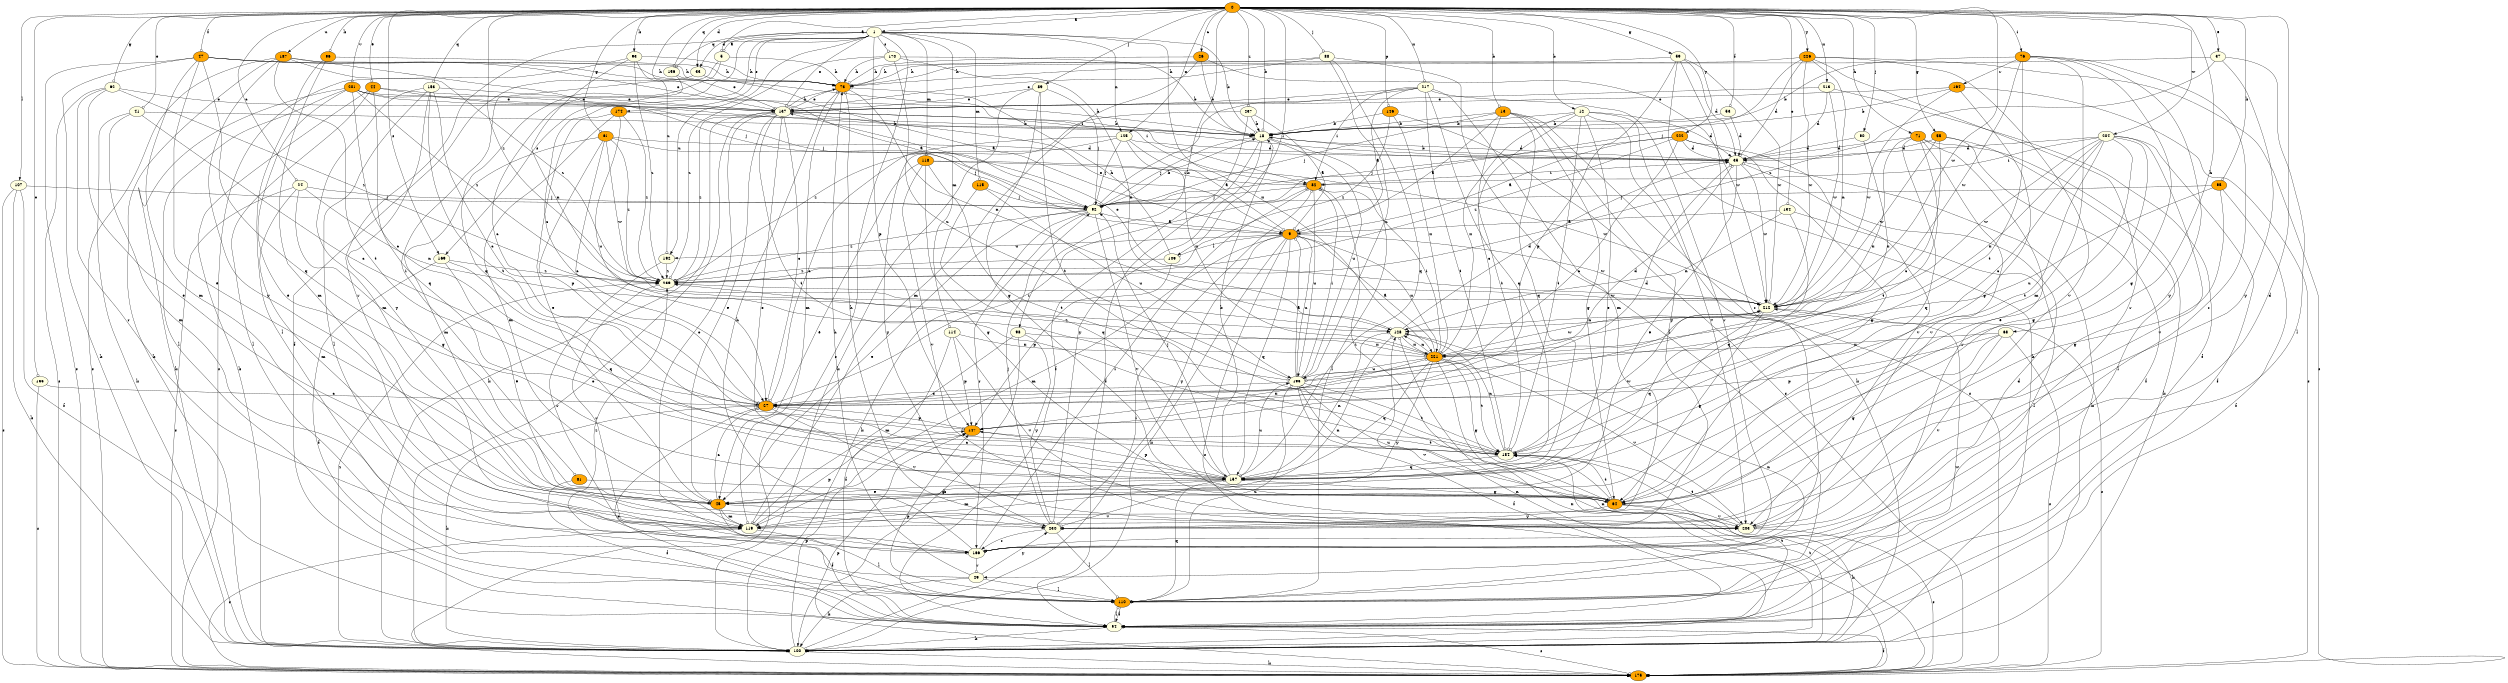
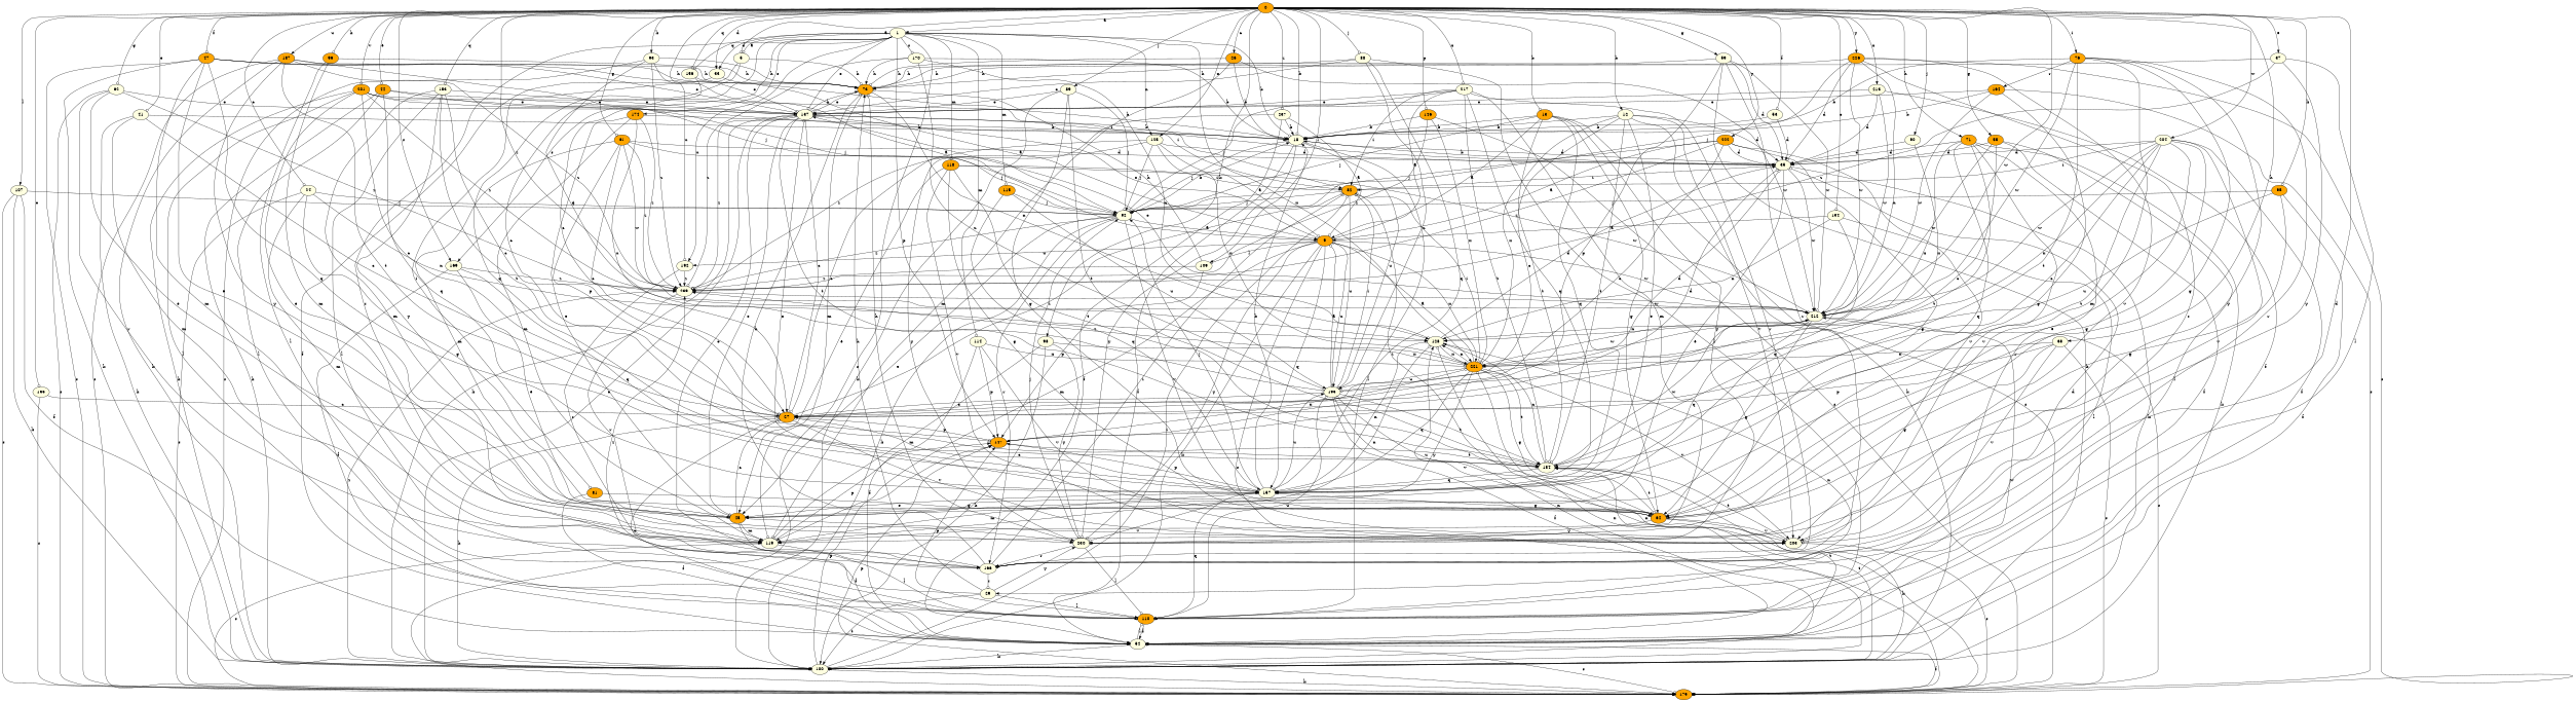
  strict digraph {
    node [fillcolor=lightyellow style=filled]
    edge [arrowhead=normal]
    0 [fillcolor=orange]
    1
    5
    12
    13 [fillcolor=orange]
    18
    24
    26 [fillcolor=orange]
    29
    33
    37
    41
    44 [fillcolor=orange]
    47 [fillcolor=orange]
    53
    55 [fillcolor=orange]
    59
    61 [fillcolor=orange]
    62
    68
    71 [fillcolor=orange]
    76 [fillcolor=orange]
    88
    89
    90
    93
    95 [fillcolor=orange]
    96 [fillcolor=orange]
    98
    107
    109
    125
    134
    135
    146 [fillcolor=orange]
    153
    156
    169
    187 [fillcolor=orange]
    192
    201 [fillcolor=orange]
    204
    212
    213
    217
    222 [fillcolor=orange]
    226 [fillcolor=orange]
    237
    239
    27 [fillcolor=orange]
    114
    115 [fillcolor=orange]
    118 [fillcolor=orange]
    137
    147 [fillcolor=orange]
    166
    170
    174 [fillcolor=orange]
    175 [fillcolor=orange]
    221 [fillcolor=orange]
    73 [fillcolor=orange]
    81 [fillcolor=orange]
    157
    100
    35
    45 [fillcolor=orange]
    184
    203
    9 [fillcolor=orange]
    230
    64 [fillcolor=orange]
    92
    193
    54
    110 [fillcolor=orange]
    119
    128
    82 [fillcolor=orange]
    164 [fillcolor=orange]
    0 -> 1 [label=a]
    0 -> 5 [arrowhead=odot label=a]
    0 -> 12 [label=b]
    0 -> 13 [arrowhead=odot label=b]
    0 -> 18 [arrowhead=odot label=b]
    0 -> 24 [arrowhead=odot label=c]
    0 -> 26 [label=c]
    0 -> 29 [label=d]
    0 -> 33 [label=d]
    0 -> 37 [label=e]
    0 -> 41 [arrowhead=odot label=e]
    0 -> 44 [arrowhead=odot label=e]
    0 -> 47 [arrowhead=odot label=f]
    0 -> 53 [arrowhead=odot label=f]
    0 -> 55 [label=g]
    0 -> 59 [label=g]
    0 -> 61 [arrowhead=odot label=g]
    0 -> 62 [arrowhead=odot label=g]
    0 -> 68 [label=h]
    0 -> 71 [label=h]
    0 -> 76 [label=i]
    0 -> 88 [arrowhead=odot label=j]
    0 -> 89 [label=j]
    0 -> 90 [label=j]
    0 -> 93 [label=k]
    0 -> 95 [arrowhead=odot label=k]
    0 -> 96 [arrowhead=odot label=k]
    0 -> 98 [label=k]
    0 -> 107 [label=l]
    0 -> 109 [label=l]
    0 -> 125 [label=n]
    0 -> 134 [arrowhead=odot label=o]
    0 -> 135 [arrowhead=odot label=o]
    0 -> 146 [arrowhead=odot label=p]
    0 -> 153 [arrowhead=odot label=q]
    0 -> 156 [arrowhead=odot label=q]
    0 -> 169 [label=s]
    0 -> 187 [label=u]
    0 -> 192 [arrowhead=odot label=u]
    0 -> 201 [arrowhead=odot label=v]
    0 -> 204 [label=w]
    0 -> 212 [arrowhead=odot label=w]
    0 -> 213 [label=x]
    0 -> 217 [arrowhead=odot label=x]
    0 -> 222 [label=y]
    0 -> 226 [label=y]
    0 -> 237 [arrowhead=odot label=z]
    0 -> 239 [arrowhead=odot label=z]
    1 -> 5 [arrowhead=odot label=a]
    1 -> 18 [arrowhead=odot label=b]
    1 -> 33 [label=d]
    1 -> 125 [label=n]
    1 -> 156 [arrowhead=odot label=q]
    1 -> 169 [label=s]
    1 -> 192 [label=u]
    1 -> 27 [label=c]
    1 -> 114 [arrowhead=odot label=m]
    1 -> 115 [arrowhead=odot label=m]
    1 -> 118 [arrowhead=odot label=m]
    1 -> 137 [arrowhead=odot label=o]
    1 -> 147 [label=p]
    1 -> 166 [arrowhead=odot label=r]
    1 -> 170 [arrowhead=odot label=s]
    1 -> 174 [label=s]
    1 -> 175 [arrowhead=odot label=s]
    1 -> 221 [label=x]
    5 -> 73 [arrowhead=odot label=h]
    5 -> 81 [arrowhead=odot label=i]
    5 -> 157 [label=q]
    12 -> 18 [label=b]
    12 -> 27 [arrowhead=odot label=c]
    12 -> 221 [arrowhead=odot label=x]
    12 -> 100 [label=k]
    12 -> 35 [label=d]
    12 -> 45 [label=e]
    12 -> 184 [arrowhead=odot label=t]
    12 -> 203 [label=v]
    13 -> 18 [label=b]
    13 -> 175 [arrowhead=odot label=s]
    13 -> 157 [label=q]
    13 -> 184 [arrowhead=odot label=t]
    13 -> 9 [arrowhead=odot label=a]
    13 -> 230 [arrowhead=odot label=y]
    13 -> 64 [label=g]
    13 -> 92 [label=j]
    18 -> 35 [arrowhead=odot label=d]
    18 -> 230 [arrowhead=odot label=y]
    18 -> 92 [arrowhead=odot label=j]
    18 -> 193 [arrowhead=odot label=u]
    18 -> 54 [label=f]
    18 -> 110 [arrowhead=odot label=l]
    24 -> 175 [arrowhead=odot label=s]
    24 -> 64 [arrowhead=odot label=g]
    24 -> 92 [arrowhead=odot label=j]
    24 -> 119 [label=m]
    24 -> 128 [label=n]
    26 -> 18 [label=b]
    26 -> 212 [label=w]
    26 -> 73 [arrowhead=odot label=h]
    26 -> 119 [arrowhead=odot label=m]
    29 -> 239 [label=z]
    29 -> 73 [label=h]
-   29 -> 100 [label=k]
+   29 -> 100 [label=t]
    29 -> 230 [label=y]
    29 -> 110 [label=l]
    33 -> 9 [label=a]
    33 -> 54 [arrowhead=odot label=f]
    37 -> 239 [label=z]
    37 -> 73 [label=h]
    37 -> 230 [arrowhead=odot label=y]
    37 -> 110 [arrowhead=odot label=l]
    41 -> 18 [label=b]
    41 -> 27 [arrowhead=odot label=c]
    41 -> 100 [label=k]
    41 -> 119 [label=m]
    44 -> 137 [label=o]
    44 -> 157 [label=q]
    44 -> 100 [arrowhead=odot label=k]
    44 -> 92 [label=j]
    44 -> 110 [arrowhead=odot label=l]
    47 -> 137 [arrowhead=odot label=o]
    47 -> 175 [label=s]
    47 -> 73 [label=h]
    47 -> 157 [label=q]
    47 -> 100 [label=k]
    47 -> 45 [arrowhead=odot label=e]
    47 -> 119 [label=m]
    47 -> 82 [label=i]
    53 -> 18 [arrowhead=odot label=b]
    53 -> 35 [label=d]
    55 -> 212 [arrowhead=odot label=w]
    55 -> 27 [label=c]
    55 -> 35 [label=d]
    55 -> 54 [arrowhead=odot label=f]
    55 -> 110 [label=l]
    59 -> 212 [arrowhead=odot label=w]
    59 -> 147 [label=p]
    59 -> 166 [arrowhead=odot label=r]
    59 -> 73 [arrowhead=odot label=h]
    59 -> 100 [arrowhead=odot label=k]
    59 -> 35 [label=d]
    61 -> 212 [label=w]
    61 -> 239 [label=z]
    61 -> 27 [label=c]
    61 -> 147 [arrowhead=odot label=p]
    61 -> 35 [arrowhead=odot label=d]
    61 -> 92 [label=j]
    61 -> 119 [label=m]
    62 -> 239 [label=z]
    62 -> 137 [arrowhead=odot label=o]
    62 -> 166 [label=r]
    62 -> 175 [label=s]
    62 -> 45 [arrowhead=odot label=e]
    68 -> 147 [label=p]
    68 -> 175 [label=s]
    68 -> 221 [label=x]
    68 -> 203 [arrowhead=odot label=v]
    68 -> 64 [arrowhead=odot label=g]
    71 -> 166 [label=r]
    71 -> 221 [label=x]
    71 -> 157 [arrowhead=odot label=q]
    71 -> 100 [label=k]
    71 -> 35 [arrowhead=odot label=d]
    71 -> 184 [arrowhead=odot label=t]
    71 -> 203 [label=v]
    76 -> 18 [label=b]
    76 -> 212 [arrowhead=odot label=w]
    76 -> 166 [arrowhead=odot label=r]
    76 -> 184 [label=t]
    76 -> 230 [label=y]
    76 -> 64 [label=g]
    76 -> 119 [label=m]
    76 -> 164 [label=r]
    88 -> 137 [label=o]
    88 -> 73 [arrowhead=odot label=h]
    88 -> 157 [arrowhead=odot label=q]
    88 -> 193 [arrowhead=odot label=u]
    88 -> 110 [arrowhead=odot label=l]
    89 -> 137 [arrowhead=odot label=o]
    89 -> 100 [arrowhead=odot label=k]
    89 -> 184 [arrowhead=odot label=t]
    89 -> 64 [arrowhead=odot label=g]
    89 -> 92 [arrowhead=odot label=j]
    90 -> 221 [arrowhead=odot label=x]
    90 -> 35 [arrowhead=odot label=d]
    93 -> 239 [label=z]
    93 -> 175 [label=s]
    93 -> 73 [label=h]
    93 -> 9 [label=a]
    93 -> 128 [label=n]
    95 -> 64 [arrowhead=odot label=g]
    95 -> 92 [arrowhead=odot label=j]
    95 -> 193 [arrowhead=odot label=u]
    95 -> 54 [label=f]
    96 -> 73 [label=h]
    96 -> 110 [arrowhead=odot label=l]
    96 -> 119 [arrowhead=odot label=m]
    98 -> 221 [arrowhead=odot label=x]
    98 -> 100 [label=k]
    98 -> 230 [arrowhead=odot label=y]
    98 -> 119 [arrowhead=odot label=m]
    107 -> 175 [label=s]
    107 -> 100 [label=k]
    107 -> 92 [label=j]
    107 -> 54 [label=f]
    109 -> 239 [label=z]
    109 -> 147 [label=p]
    109 -> 73 [arrowhead=odot label=h]
    125 -> 27 [arrowhead=odot label=c]
    125 -> 221 [arrowhead=odot label=x]
    125 -> 35 [label=d]
    125 -> 9 [arrowhead=odot label=a]
    125 -> 230 [label=y]
    125 -> 92 [label=j]
    134 -> 157 [label=q]
    134 -> 9 [label=a]
    134 -> 110 [arrowhead=odot label=l]
    134 -> 128 [label=n]
    135 -> 27 [arrowhead=odot label=c]
    135 -> 175 [label=s]
    146 -> 18 [arrowhead=odot label=b]
    146 -> 239 [label=z]
    146 -> 175 [arrowhead=odot label=s]
    146 -> 221 [arrowhead=odot label=x]
    153 -> 27 [arrowhead=odot label=c]
    153 -> 137 [label=o]
    153 -> 184 [arrowhead=odot label=t]
    153 -> 230 [label=y]
    153 -> 110 [label=l]
    153 -> 119 [label=m]
    156 -> 27 [arrowhead=odot label=c]
    156 -> 137 [arrowhead=odot label=o]
    169 -> 239 [label=z]
    169 -> 157 [arrowhead=odot label=q]
    169 -> 45 [arrowhead=odot label=e]
    169 -> 54 [label=f]
    187 -> 239 [label=z]
    187 -> 175 [arrowhead=odot label=s]
    187 -> 73 [arrowhead=odot label=h]
    187 -> 100 [label=k]
    187 -> 184 [arrowhead=odot label=t]
    187 -> 230 [label=y]
    187 -> 92 [arrowhead=odot label=j]
    192 -> 239 [label=z]
    192 -> 166 [label=r]
    201 -> 18 [label=b]
    201 -> 239 [arrowhead=odot label=z]
    201 -> 27 [label=c]
    201 -> 137 [arrowhead=odot label=o]
    201 -> 100 [label=k]
    201 -> 45 [label=e]
    201 -> 110 [arrowhead=odot label=l]
    201 -> 82 [label=i]
    204 -> 212 [label=w]
    204 -> 27 [label=c]
    204 -> 221 [arrowhead=odot label=x]
    204 -> 35 [label=d]
    204 -> 45 [label=e]
    204 -> 184 [label=t]
    204 -> 203 [arrowhead=odot label=v]
    204 -> 64 [label=g]
    204 -> 54 [label=f]
    204 -> 82 [label=i]
    212 -> 137 [label=o]
    212 -> 175 [arrowhead=odot label=s]
    212 -> 157 [arrowhead=odot label=q]
    212 -> 64 [label=g]
    212 -> 128 [label=n]
    213 -> 212 [label=w]
    213 -> 137 [arrowhead=odot label=o]
    213 -> 35 [label=d]
    213 -> 54 [arrowhead=odot label=f]
    217 -> 137 [arrowhead=odot label=o]
    217 -> 166 [arrowhead=odot label=r]
    217 -> 157 [label=q]
    217 -> 184 [arrowhead=odot label=t]
    217 -> 9 [label=a]
    217 -> 92 [arrowhead=odot label=j]
    217 -> 119 [label=m]
    217 -> 82 [label=i]
    222 -> 239 [arrowhead=odot label=z]
    222 -> 27 [label=c]
    222 -> 35 [arrowhead=odot label=d]
    222 -> 203 [label=v]
    222 -> 9 [arrowhead=odot label=a]
    222 -> 64 [arrowhead=odot label=g]
    222 -> 92 [arrowhead=odot label=j]
    226 -> 212 [label=w]
    226 -> 166 [arrowhead=odot label=r]
    226 -> 175 [arrowhead=odot label=s]
    226 -> 73 [label=h]
    226 -> 35 [arrowhead=odot label=d]
    226 -> 203 [arrowhead=odot label=v]
    226 -> 92 [arrowhead=odot label=j]
    226 -> 128 [label=n]
    237 -> 18 [label=b]
    237 -> 239 [arrowhead=odot label=z]
    237 -> 9 [arrowhead=odot label=a]
    237 -> 54 [label=f]
    239 -> 212 [label=w]
    239 -> 166 [label=r]
    27 -> 147 [arrowhead=odot label=p]
    27 -> 100 [label=k]
    27 -> 35 [arrowhead=odot label=d]
    27 -> 203 [label=v]
    27 -> 82 [arrowhead=odot label=i]
    114 -> 147 [label=p]
    114 -> 221 [arrowhead=odot label=x]
    114 -> 203 [label=v]
    114 -> 54 [label=f]
    115 -> 157 [label=q]
    115 -> 92 [arrowhead=odot label=j]
    115 -> 193 [label=u]
    118 -> 212 [arrowhead=odot label=w]
    118 -> 45 [label=e]
    118 -> 184 [arrowhead=odot label=t]
    118 -> 203 [label=v]
    118 -> 64 [label=g]
    118 -> 82 [arrowhead=odot label=i]
    137 -> 18 [arrowhead=odot label=b]
    137 -> 239 [arrowhead=odot label=z]
    137 -> 27 [arrowhead=odot label=c]
    137 -> 73 [label=h]
    137 -> 100 [arrowhead=odot label=k]
    137 -> 35 [label=d]
    137 -> 45 [arrowhead=odot label=e]
    137 -> 184 [label=t]
    147 -> 221 [arrowhead=odot label=x]
    147 -> 184 [label=t]
    166 -> 29 [arrowhead=odot label=r]
    166 -> 137 [arrowhead=odot label=o]
    166 -> 73 [arrowhead=odot label=h]
    166 -> 82 [arrowhead=odot label=i]
    170 -> 18 [arrowhead=odot label=b]
    170 -> 239 [arrowhead=odot label=z]
    170 -> 73 [label=h]
    170 -> 193 [arrowhead=odot label=u]
    170 -> 128 [arrowhead=odot label=n]
    174 -> 18 [label=b]
    174 -> 239 [arrowhead=odot label=z]
    174 -> 45 [arrowhead=odot label=e]
    174 -> 193 [arrowhead=odot label=u]
    174 -> 119 [label=m]
    175 -> 147 [label=p]
    175 -> 54 [arrowhead=odot label=f]
    175 -> 128 [arrowhead=odot label=n]
    221 -> 212 [label=w]
    221 -> 239 [label=z]
    221 -> 157 [arrowhead=odot label=q]
    221 -> 184 [label=t]
    221 -> 203 [label=v]
    221 -> 9 [arrowhead=odot label=a]
    221 -> 230 [arrowhead=odot label=y]
    221 -> 64 [arrowhead=odot label=g]
    221 -> 193 [label=u]
    221 -> 128 [label=n]
    221 -> 82 [arrowhead=odot label=i]
    73 -> 137 [arrowhead=odot label=o]
    73 -> 119 [arrowhead=odot label=m]
    73 -> 128 [label=n]
    81 -> 64 [label=g]
    81 -> 54 [arrowhead=odot label=f]
    157 -> 18 [label=b]
    157 -> 27 [arrowhead=odot label=c]
    157 -> 147 [label=p]
    157 -> 45 [label=e]
    157 -> 64 [arrowhead=odot label=g]
    157 -> 92 [label=j]
    157 -> 193 [label=u]
    157 -> 119 [label=m]
    157 -> 128 [arrowhead=odot label=n]
    100 -> 239 [label=z]
    100 -> 137 [arrowhead=odot label=o]
    100 -> 147 [label=p]
    100 -> 175 [label=k]
    100 -> 221 [arrowhead=odot label=x]
    100 -> 184 [label=t]
    100 -> 128 [label=n]
    100 -> 82 [arrowhead=odot label=i]
    35 -> 18 [label=b]
    35 -> 212 [label=w]
    35 -> 100 [arrowhead=odot label=k]
    35 -> 45 [label=e]
    35 -> 82 [arrowhead=odot label=i]
    45 -> 27 [arrowhead=odot label=c]
    45 -> 203 [arrowhead=odot label=v]
    45 -> 54 [arrowhead=odot label=f]
    45 -> 119 [arrowhead=odot label=m]
    184 -> 212 [arrowhead=odot label=w]
    184 -> 157 [label=q]
    184 -> 128 [arrowhead=odot label=n]
    203 -> 175 [arrowhead=odot label=s]
    203 -> 184 [label=t]
    9 -> 109 [arrowhead=odot label=l]
    9 -> 192 [label=u]
    9 -> 212 [arrowhead=odot label=w]
    9 -> 137 [arrowhead=odot label=o]
    9 -> 175 [arrowhead=odot label=s]
    9 -> 221 [label=x]
    9 -> 157 [label=q]
    9 -> 100 [arrowhead=odot label=k]
    9 -> 230 [arrowhead=odot label=y]
    9 -> 193 [arrowhead=odot label=u]
    9 -> 119 [label=m]
    230 -> 166 [label=r]
    230 -> 73 [arrowhead=odot label=h]
    230 -> 92 [label=j]
    230 -> 110 [arrowhead=odot label=l]
    64 -> 137 [arrowhead=odot label=o]
    64 -> 100 [label=k]
    64 -> 184 [label=t]
    64 -> 203 [arrowhead=odot label=v]
    64 -> 230 [arrowhead=odot label=y]
    64 -> 193 [arrowhead=odot label=u]
    64 -> 82 [arrowhead=odot label=i]
    92 -> 18 [label=b]
    92 -> 239 [arrowhead=odot label=z]
    92 -> 166 [label=r]
    92 -> 100 [arrowhead=odot label=k]
    92 -> 45 [label=e]
    92 -> 203 [label=v]
    92 -> 9 [arrowhead=odot label=a]
    193 -> 27 [label=c]
    193 -> 35 [arrowhead=odot label=d]
    193 -> 184 [label=t]
    193 -> 203 [label=v]
    193 -> 9 [arrowhead=odot label=a]
    193 -> 54 [arrowhead=odot label=f]
    193 -> 82 [arrowhead=odot label=i]
    54 -> 212 [label=w]
    54 -> 27 [arrowhead=odot label=c]
    54 -> 175 [arrowhead=odot label=s]
    54 -> 100 [arrowhead=odot label=k]
    54 -> 184 [label=t]
    54 -> 110 [arrowhead=odot label=l]
    110 -> 147 [label=p]
    110 -> 157 [arrowhead=odot label=q]
    110 -> 35 [arrowhead=odot label=d]
    110 -> 193 [arrowhead=odot label=u]
    110 -> 54 [label=f]
    110 -> 128 [label=n]
    119 -> 147 [label=p]
    119 -> 175 [label=s]
    119 -> 110 [arrowhead=odot label=l]
    119 -> 128 [arrowhead=odot label=n]
    128 -> 221 [label=x]
    128 -> 35 [label=d]
    82 -> 92 [arrowhead=odot label=j]
    82 -> 193 [label=u]
    164 -> 18 [arrowhead=odot label=b]
    164 -> 212 [arrowhead=odot label=w]
    164 -> 137 [label=o]
    164 -> 175 [label=s]
    164 -> 64 [label=g]
  }
